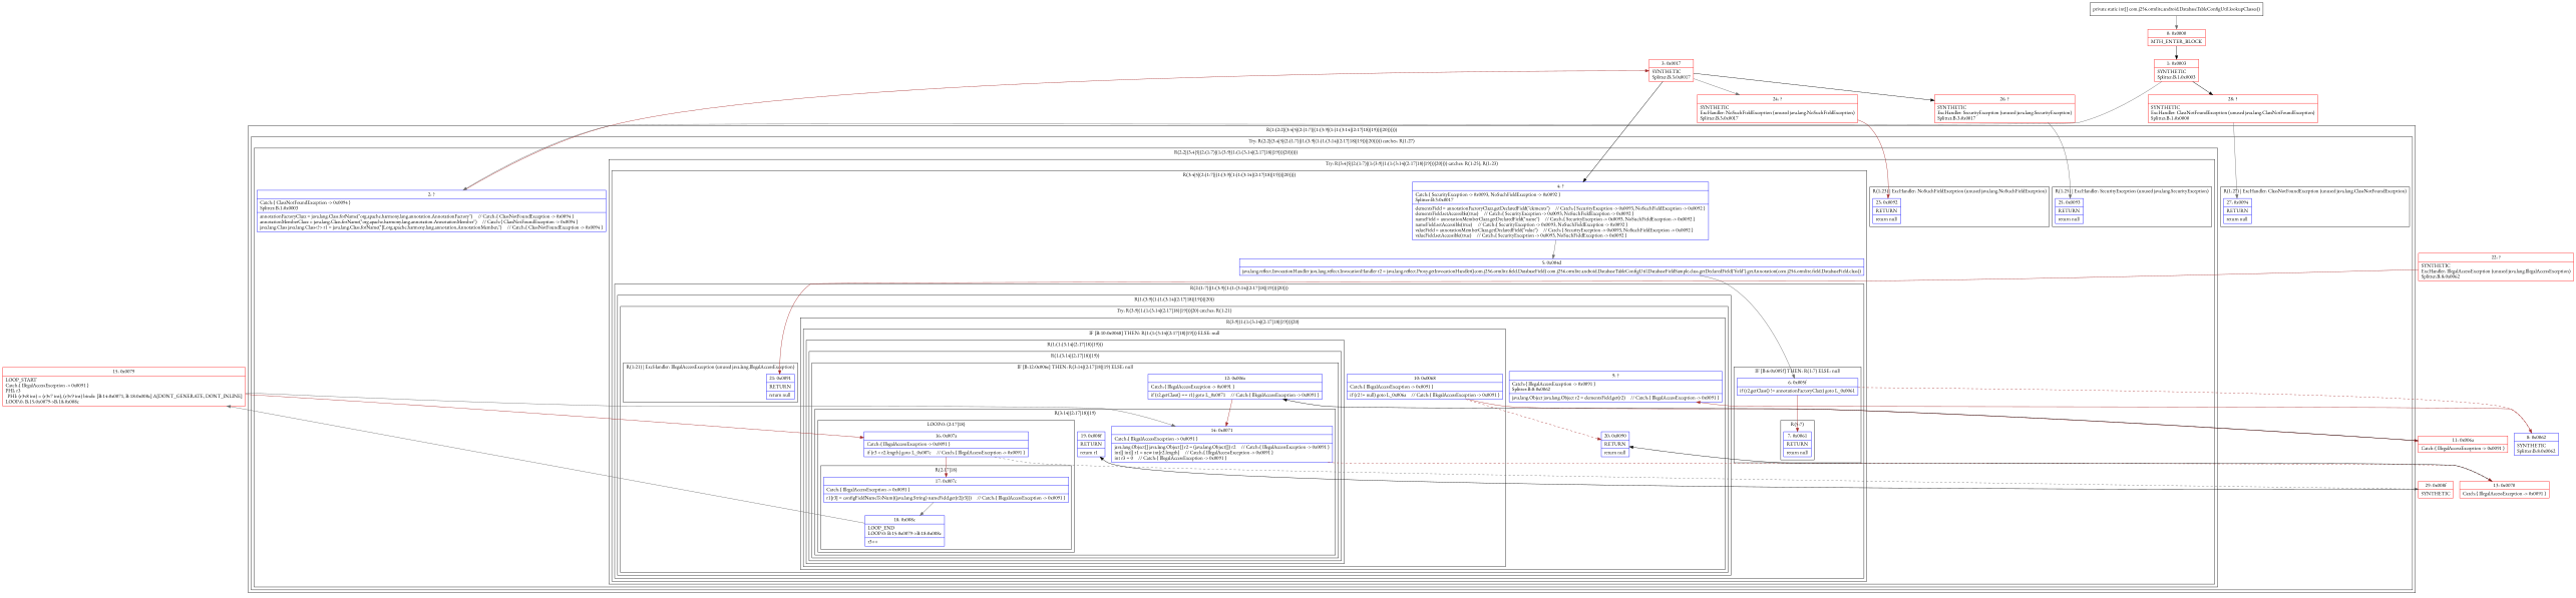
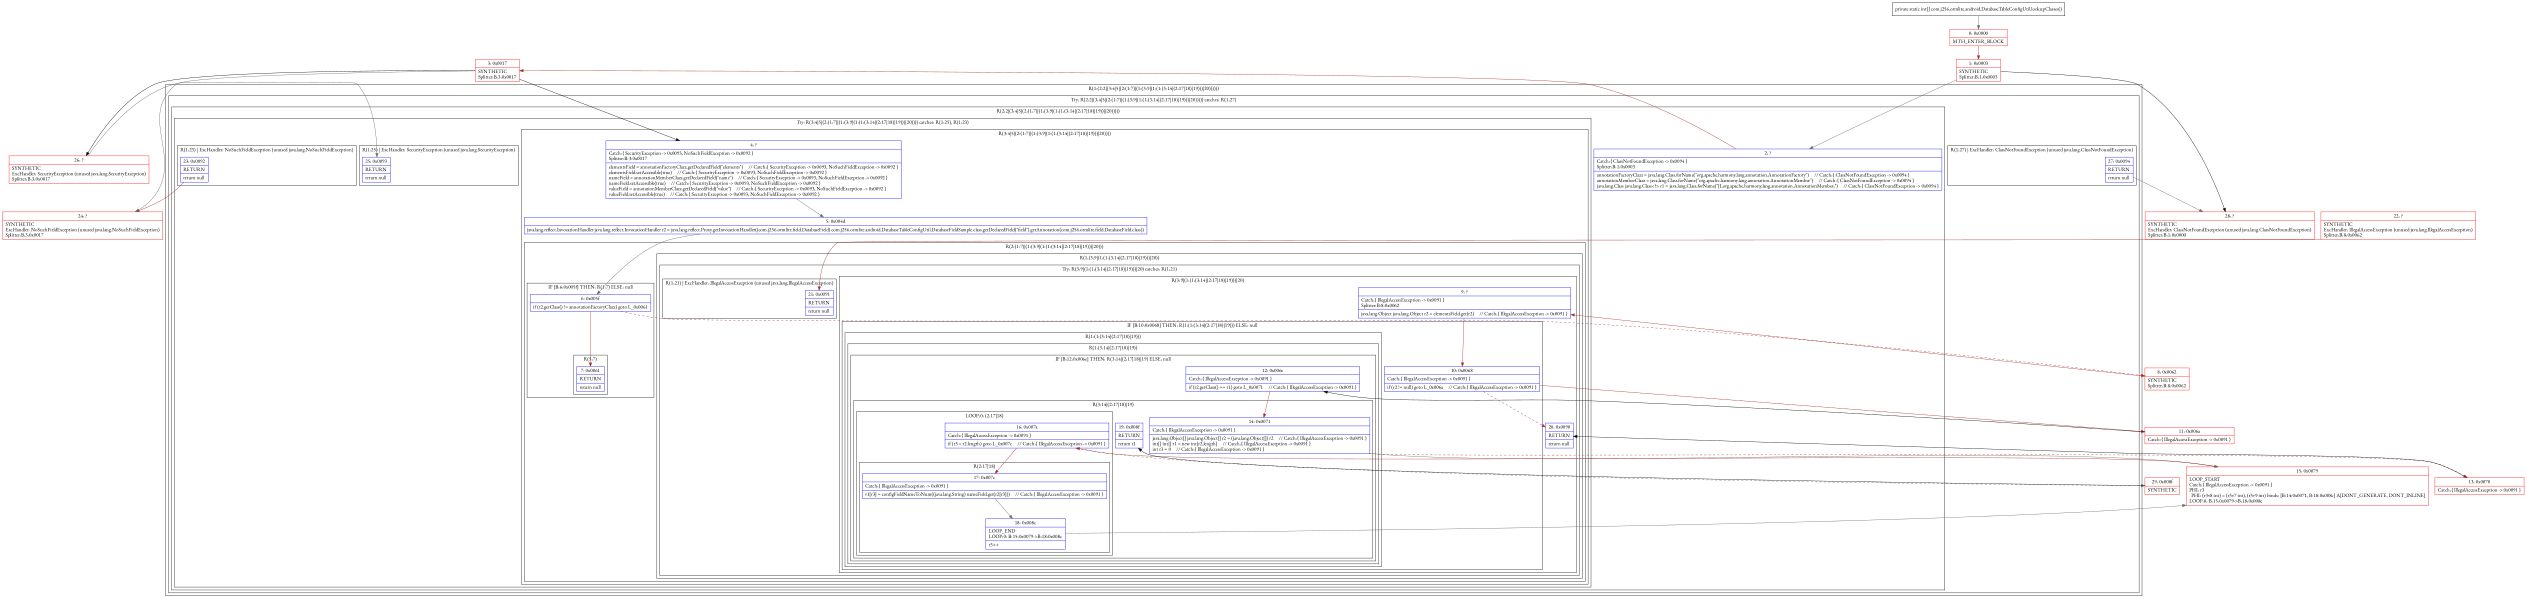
  digraph {
    fontname="EB Garamond"
    node [color=blue fontname="EB Garamond" shape=record]
    edge [color=brown fontname="EB Garamond"]
    n1 [label="{7\:\ 0x0061|RETURN\l|return null\l}"]
    n2 [label="{6\:\ 0x005f|if (r2.getClass() != annotationFactoryClazz) goto L_0x0061\l}"]
    n3 [label="{17\:\ 0x007c|Catch:\{ IllegalAccessException \-\> 0x0091 \}\l|r1[r3] = configFieldNameToNum((java.lang.String) nameField.get(r2[r3]))     \/\/ Catch:\{ IllegalAccessException \-\> 0x0091 \}\l}"]
    n4 [label="{18\:\ 0x008c|LOOP_END\lLOOP:0: B:15:0x0079\-\>B:18:0x008c\l|r3++\l}"]
    n5 [label="{16\:\ 0x007a|Catch:\{ IllegalAccessException \-\> 0x0091 \}\l|if (r3 \< r2.length) goto L_0x007c     \/\/ Catch:\{ IllegalAccessException \-\> 0x0091 \}\l}"]
    n6 [label="{14\:\ 0x0071|Catch:\{ IllegalAccessException \-\> 0x0091 \}\l|java.lang.Object[] java.lang.Object[] r2 = (java.lang.Object[]) r2     \/\/ Catch:\{ IllegalAccessException \-\> 0x0091 \}\lint[] int[] r1 = new int[r2.length]     \/\/ Catch:\{ IllegalAccessException \-\> 0x0091 \}\lint r3 = 0     \/\/ Catch:\{ IllegalAccessException \-\> 0x0091 \}\l}"]
    n7 [label="{19\:\ 0x008f|RETURN\l|return r1\l}"]
    n8 [label="{12\:\ 0x006e|Catch:\{ IllegalAccessException \-\> 0x0091 \}\l|if (r2.getClass() == r1) goto L_0x0071     \/\/ Catch:\{ IllegalAccessException \-\> 0x0091 \}\l}"]
    n9 [label="{10\:\ 0x0068|Catch:\{ IllegalAccessException \-\> 0x0091 \}\l|if (r2 != null) goto L_0x006a     \/\/ Catch:\{ IllegalAccessException \-\> 0x0091 \}\l}"]
    n10 [label="{9\:\ ?|Catch:\{ IllegalAccessException \-\> 0x0091 \}\lSplitter:B:8:0x0062\l|java.lang.Object java.lang.Object r2 = elementsField.get(r2)     \/\/ Catch:\{ IllegalAccessException \-\> 0x0091 \}\l}"]
    n11 [label="{20\:\ 0x0090|RETURN\l|return null\l}"]
    n12 [label="{21\:\ 0x0091|RETURN\l|return null\l}"]
    n13 [label="{4\:\ ?|Catch:\{ SecurityException \-\> 0x0093, NoSuchFieldException \-\> 0x0092 \}\lSplitter:B:3:0x0017\l|elementsField = annotationFactoryClazz.getDeclaredField(\"elements\")     \/\/ Catch:\{ SecurityException \-\> 0x0093, NoSuchFieldException \-\> 0x0092 \}\lelementsField.setAccessible(true)     \/\/ Catch:\{ SecurityException \-\> 0x0093, NoSuchFieldException \-\> 0x0092 \}\lnameField = annotationMemberClazz.getDeclaredField(\"name\")     \/\/ Catch:\{ SecurityException \-\> 0x0093, NoSuchFieldException \-\> 0x0092 \}\lnameField.setAccessible(true)     \/\/ Catch:\{ SecurityException \-\> 0x0093, NoSuchFieldException \-\> 0x0092 \}\lvalueField = annotationMemberClazz.getDeclaredField(\"value\")     \/\/ Catch:\{ SecurityException \-\> 0x0093, NoSuchFieldException \-\> 0x0092 \}\lvalueField.setAccessible(true)     \/\/ Catch:\{ SecurityException \-\> 0x0093, NoSuchFieldException \-\> 0x0092 \}\l}"]
    n14 [label="{5\:\ 0x004d|java.lang.reflect.InvocationHandler java.lang.reflect.InvocationHandler r2 = java.lang.reflect.Proxy.getInvocationHandler((com.j256.ormlite.field.DatabaseField) com.j256.ormlite.android.DatabaseTableConfigUtil.DatabaseFieldSample.class.getDeclaredField(\"field\").getAnnotation(com.j256.ormlite.field.DatabaseField.class))\l}"]
    n15 [label="{25\:\ 0x0093|RETURN\l|return null\l}"]
    n16 [label="{23\:\ 0x0092|RETURN\l|return null\l}"]
    n17 [label="{2\:\ ?|Catch:\{ ClassNotFoundException \-\> 0x0094 \}\lSplitter:B:1:0x0003\l|annotationFactoryClazz = java.lang.Class.forName(\"org.apache.harmony.lang.annotation.AnnotationFactory\")     \/\/ Catch:\{ ClassNotFoundException \-\> 0x0094 \}\lannotationMemberClazz = java.lang.Class.forName(\"org.apache.harmony.lang.annotation.AnnotationMember\")     \/\/ Catch:\{ ClassNotFoundException \-\> 0x0094 \}\ljava.lang.Class java.lang.Class\<?\> r1 = java.lang.Class.forName(\"[Lorg.apache.harmony.lang.annotation.AnnotationMember;\")     \/\/ Catch:\{ ClassNotFoundException \-\> 0x0094 \}\l}"]
    n18 [label="{27\:\ 0x0094|RETURN\l|return null\l}"]
-   n19 [label="{8\:\ 0x0062|SYNTHETIC\lSplitter:B:8:0x0062\l}"]
+   n19 [color=red label="{8\:\ 0x0062|SYNTHETIC\lSplitter:B:8:0x0062\l}"]
    n20 [color=red label="{15\:\ 0x0079|LOOP_START\lCatch:\{ IllegalAccessException \-\> 0x0091 \}\lPHI: r3 \l  PHI: (r3v8 int) = (r3v7 int), (r3v9 int) binds: [B:14:0x0071, B:18:0x008c] A[DONT_GENERATE, DONT_INLINE]\lLOOP:0: B:15:0x0079\-\>B:18:0x008c\l}"]
    n21 [color=red label="{29\:\ 0x008f|SYNTHETIC\l}"]
    n22 [color=red label="{13\:\ 0x0070|Catch:\{ IllegalAccessException \-\> 0x0091 \}\l}"]
    n23 [color=red label="{11\:\ 0x006a|Catch:\{ IllegalAccessException \-\> 0x0091 \}\l}"]
    n24 [color=red label="{3\:\ 0x0017|SYNTHETIC\lSplitter:B:3:0x0017\l}"]
    n25 [color=red label="{24\:\ ?|SYNTHETIC\lExcHandler: NoSuchFieldException (unused java.lang.NoSuchFieldException)\lSplitter:B:3:0x0017\l}"]
    n26 [color=red label="{26\:\ ?|SYNTHETIC\lExcHandler: SecurityException (unused java.lang.SecurityException)\lSplitter:B:3:0x0017\l}"]
    n27 [color=red label="{0\:\ 0x0000|MTH_ENTER_BLOCK\l}"]
    n28 [color=red label="{1\:\ 0x0003|SYNTHETIC\lSplitter:B:1:0x0003\l}"]
    n29 [color=red label="{28\:\ ?|SYNTHETIC\lExcHandler: ClassNotFoundException (unused java.lang.ClassNotFoundException)\lSplitter:B:1:0x0000\l}"]
    n30 [color=red label="{22\:\ ?|SYNTHETIC\lExcHandler: IllegalAccessException (unused java.lang.IllegalAccessException)\lSplitter:B:8:0x0062\l}"]
    n31 [label="{private static int[] com.j256.ormlite.android.DatabaseTableConfigUtil.lookupClasses() }" color=""]
    subgraph cluster_1 {
      label="R(1:(2:2|(3:4|5|(2:(1:7)|(1:(3:9|(1:(1:(3:14|(2:17|18)|19)))|20))))))"
      subgraph cluster_2 {
        label="Try: R(2:2|(3:4|5|(2:(1:7)|(1:(3:9|(1:(1:(3:14|(2:17|18)|19)))|20))))) catches: R(1:27)"
        subgraph cluster_3 {
          label="R(2:2|(3:4|5|(2:(1:7)|(1:(3:9|(1:(1:(3:14|(2:17|18)|19)))|20)))))"
          n17
          subgraph cluster_4 {
            label="Try: R(3:4|5|(2:(1:7)|(1:(3:9|(1:(1:(3:14|(2:17|18)|19)))|20)))) catches: R(1:25), R(1:23)"
            subgraph cluster_5 {
              label="R(3:4|5|(2:(1:7)|(1:(3:9|(1:(1:(3:14|(2:17|18)|19)))|20))))"
              n13
              n14
              subgraph cluster_6 {
                label="R(2:(1:7)|(1:(3:9|(1:(1:(3:14|(2:17|18)|19)))|20)))"
                subgraph cluster_7 {
                  label="IF [B:6:0x005f] THEN: R(1:7) ELSE: null"
                  n2
                  subgraph cluster_8 {
                    label="R(5:7)"
                    n1
                  }
                }
                subgraph cluster_9 {
                  label="R(1:(3:9|(1:(1:(3:14|(2:17|18)|19)))|20))"
                  subgraph cluster_10 {
                    label="Try: R(3:9|(1:(1:(3:14|(2:17|18)|19)))|20) catches: R(1:21)"
                    subgraph cluster_11 {
                      label="R(3:9|(1:(1:(3:14|(2:17|18)|19)))|20)"
                      n10
                      n11
                      subgraph cluster_12 {
                        label="IF [B:10:0x0068] THEN: R(1:(1:(3:14|(2:17|18)|19))) ELSE: null"
                        n9
                        subgraph cluster_13 {
                          label="R(1:(1:(3:14|(2:17|18)|19)))"
                          subgraph cluster_14 {
                            label="R(1:(3:14|(2:17|18)|19))"
                            subgraph cluster_15 {
                              label="IF [B:12:0x006e] THEN: R(3:14|(2:17|18)|19) ELSE: null"
                              n8
                              subgraph cluster_16 {
                                label="R(3:14|(2:17|18)|19)"
                                n6
                                n7
                                subgraph cluster_17 {
                                  label="LOOP:0: (2:17|18)"
                                  n5
                                  subgraph cluster_18 {
                                    label="R(2:17|18)"
                                    n3
                                    n4
                                  }
                                }
                              }
                            }
                          }
                        }
                      }
                    }
                    subgraph cluster_19 {
                      label="R(1:21) | ExcHandler: IllegalAccessException (unused java.lang.IllegalAccessException)\l"
                      n12
                    }
                  }
                }
              }
            }
            subgraph cluster_20 {
              label="R(1:25) | ExcHandler: SecurityException (unused java.lang.SecurityException)\l"
              n15
            }
            subgraph cluster_21 {
              label="R(1:23) | ExcHandler: NoSuchFieldException (unused java.lang.NoSuchFieldException)\l"
              n16
            }
          }
        }
        subgraph cluster_22 {
          label="R(1:27) | ExcHandler: ClassNotFoundException (unused java.lang.ClassNotFoundException)\l"
          n18
        }
      }
    }
    subgraph cluster_23 {
      label="R(1:27) | ExcHandler: ClassNotFoundException (unused java.lang.ClassNotFoundException)\l"
    }
    subgraph cluster_24 {
      label="R(1:25) | ExcHandler: SecurityException (unused java.lang.SecurityException)\l"
    }
    subgraph cluster_25 {
      label="R(1:21) | ExcHandler: IllegalAccessException (unused java.lang.IllegalAccessException)\l"
    }
    subgraph cluster_26 {
      label="R(1:23) | ExcHandler: NoSuchFieldException (unused java.lang.NoSuchFieldException)\l"
    }
    n2 -> n1
    n2 -> n19 [style=dashed]
    n3 -> n4 [color=gray40]
    n4 -> n20 [color=gray40]
    n5 -> n3
    n5 -> n21 [color=gray40 style=dashed]
-   n20 -> n6 [color=gray40]
+   n6 -> n20 [color=gray40]
    n6 -> n22 [style=dashed]
    n8 -> n6
    n9 -> n11 [style=dashed]
    n9 -> n23
+   n10 -> n9
    n13 -> n14 [color=gray40]
    n14 -> n2 [color=gray40]
    n17 -> n24
    n19 -> n10
    n20 -> n5
    n21 -> n7 [color=black]
    n22 -> n11 [color=""]
    n23 -> n8 [color=black]
    n24 -> n13 [color=black]
    n24 -> n25 [color=gray40]
    n24 -> n26 [color=black]
-   n25 -> n16
+   n16 -> n25
    n26 -> n15 [color=gray40]
-   n27 -> n28 [color=black]
+   n27 -> n28
    n28 -> n17 [color=gray40]
    n28 -> n29 [color=black]
-   n29 -> n18 [color=gray40]
+   n18 -> n29 [color=gray40]
    n30 -> n12
    n31 -> n27 [color=gray40]
  }
